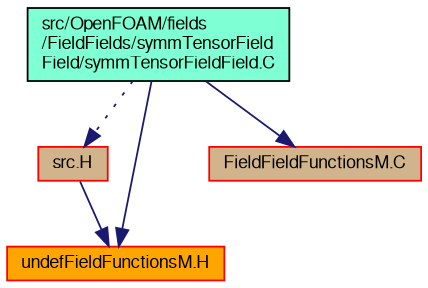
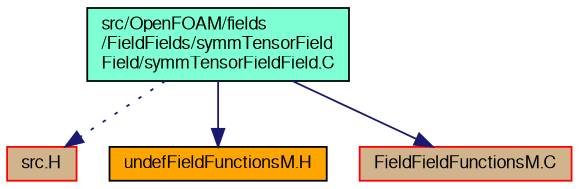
  digraph {
    node [color=black fillcolor=tan fontname=FreeSans fontsize=10 shape=record style=filled]
    edge [color=midnightblue fontname=FreeSans fontsize=10 labelfontname=FreeSans labelfontsize=10 style=solid]
    n1 [fillcolor=aquamarine fontcolor=black height=0.2 label="src/OpenFOAM/fields\l/FieldFields/symmTensorField\lField/symmTensorFieldField.C" width=0.4]
    n2 [color=red height=0.2 label="src.H" width=0.4]
-   n3 [color=red fillcolor=orange height=0.2 label="undefFieldFunctionsM.H" width=0.4]
+   n3 [fillcolor=orange height=0.2 label="undefFieldFunctionsM.H" width=0.4]
    n4 [color=red height=0.2 label="FieldFieldFunctionsM.C" width=0.4]
    n1 -> n2 [style=dotted]
    n1 -> n3
    n1 -> n4
-   n2 -> n3
  }
